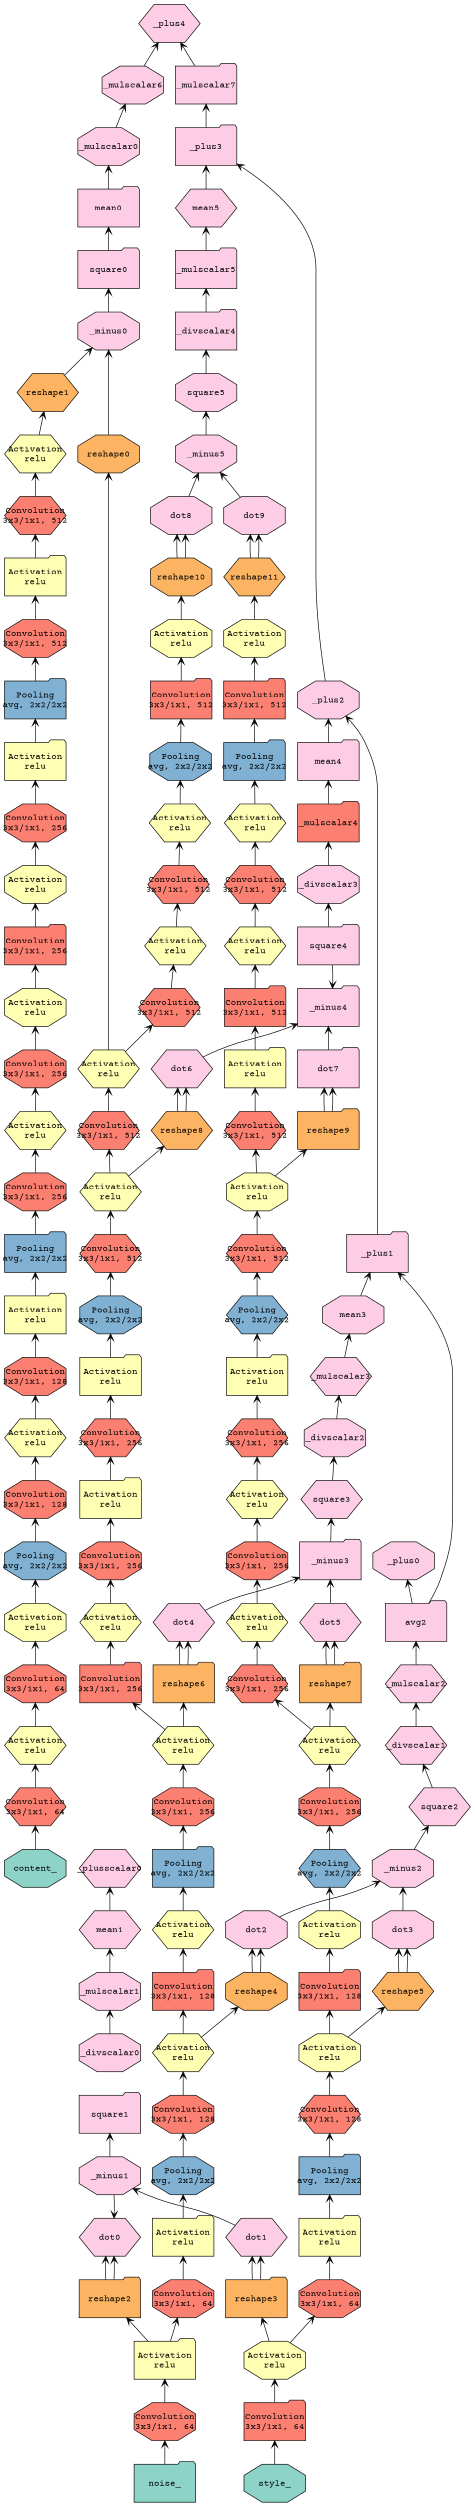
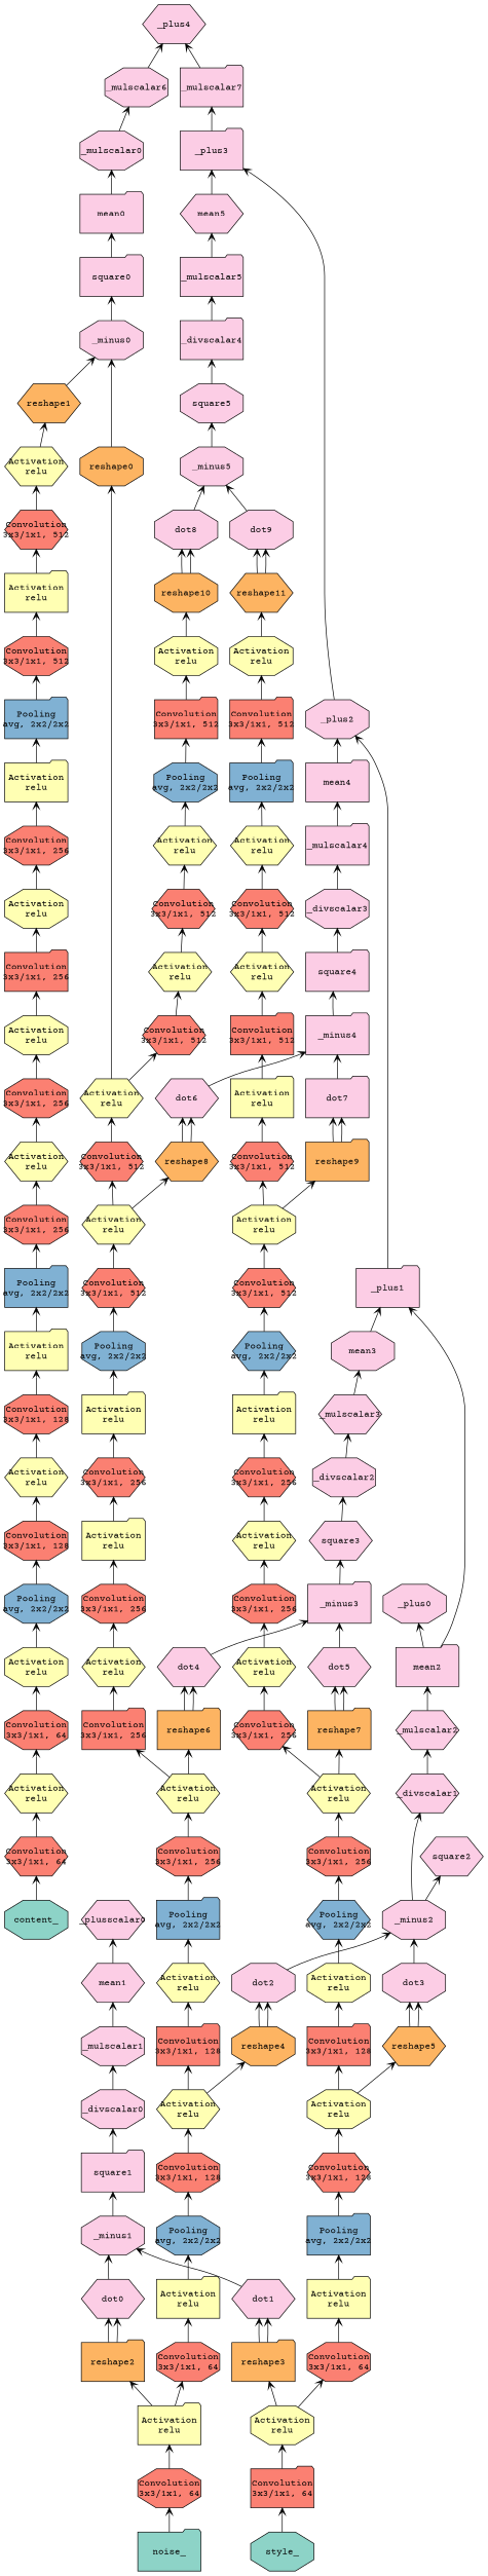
  digraph {
    fontname="Courier Prime"
    node [fillcolor="#fccde5" fixedsize=true fontname="Courier Prime" shape=octagon style=filled]
    edge [arrowtail=open dir=back fontname="Courier Prime"]
    n1 [fillcolor="#8dd3c7" height=0.8034 label=noise_ shape=folder width=1.3]
    n2 [fillcolor="#fb8072" height=0.8034 label="Convolution\n3x3/1x1, 64" width=1.3]
    n3 [fillcolor="#ffffb3" height=0.8034 label="Activation\nrelu" shape=folder width=1.3]
    n4 [fillcolor="#fb8072" height=0.8034 label="Convolution\n3x3/1x1, 64" width=1.3]
    n5 [fillcolor="#ffffb3" height=0.8034 label="Activation\nrelu" shape=folder width=1.3]
    n6 [fillcolor="#80b1d3" height=0.8034 label="Pooling\navg, 2x2/2x2" width=1.3]
    n7 [fillcolor="#fb8072" height=0.8034 label="Convolution\n3x3/1x1, 128" width=1.3]
    n8 [fillcolor="#ffffb3" height=0.8034 label="Activation\nrelu" shape=hexagon width=1.3]
    n9 [fillcolor="#fb8072" height=0.8034 label="Convolution\n3x3/1x1, 128" shape=folder width=1.3]
    n10 [fillcolor="#ffffb3" height=0.8034 label="Activation\nrelu" shape=hexagon width=1.3]
    n11 [fillcolor="#80b1d3" height=0.8034 label="Pooling\navg, 2x2/2x2" shape=folder width=1.3]
    n12 [fillcolor="#fb8072" height=0.8034 label="Convolution\n3x3/1x1, 256" width=1.3]
    n13 [fillcolor="#ffffb3" height=0.8034 label="Activation\nrelu" shape=hexagon width=1.3]
    n14 [fillcolor="#fb8072" height=0.8034 label="Convolution\n3x3/1x1, 256" shape=folder width=1.3]
    n15 [fillcolor="#ffffb3" height=0.8034 label="Activation\nrelu" shape=hexagon width=1.3]
    n16 [fillcolor="#fb8072" height=0.8034 label="Convolution\n3x3/1x1, 256" width=1.3]
    n17 [fillcolor="#ffffb3" height=0.8034 label="Activation\nrelu" shape=folder width=1.3]
    n18 [fillcolor="#fb8072" height=0.8034 label="Convolution\n3x3/1x1, 256" shape=hexagon width=1.3]
    n19 [fillcolor="#ffffb3" height=0.8034 label="Activation\nrelu" shape=folder width=1.3]
    n20 [fillcolor="#80b1d3" height=0.8034 label="Pooling\navg, 2x2/2x2" width=1.3]
    n21 [fillcolor="#fb8072" height=0.8034 label="Convolution\n3x3/1x1, 512" shape=hexagon width=1.3]
    n22 [fillcolor="#ffffb3" height=0.8034 label="Activation\nrelu" shape=hexagon width=1.3]
    n23 [fillcolor="#fb8072" height=0.8034 label="Convolution\n3x3/1x1, 512" shape=hexagon width=1.3]
    n24 [fillcolor="#ffffb3" height=0.8034 label="Activation\nrelu" shape=hexagon width=1.3]
    n25 [fillcolor="#fdb462" height=0.8034 label=reshape0 width=1.3]
    n26 [fillcolor="#8dd3c7" height=0.8034 label=content_ width=1.3]
    n27 [fillcolor="#fb8072" height=0.8034 label="Convolution\n3x3/1x1, 64" shape=hexagon width=1.3]
    n28 [fillcolor="#ffffb3" height=0.8034 label="Activation\nrelu" shape=hexagon width=1.3]
    n29 [fillcolor="#fb8072" height=0.8034 label="Convolution\n3x3/1x1, 64" width=1.3]
    n30 [fillcolor="#ffffb3" height=0.8034 label="Activation\nrelu" width=1.3]
    n31 [fillcolor="#80b1d3" height=0.8034 label="Pooling\navg, 2x2/2x2" width=1.3]
    n32 [fillcolor="#fb8072" height=0.8034 label="Convolution\n3x3/1x1, 128" width=1.3]
    n33 [fillcolor="#ffffb3" height=0.8034 label="Activation\nrelu" shape=hexagon width=1.3]
    n34 [fillcolor="#fb8072" height=0.8034 label="Convolution\n3x3/1x1, 128" width=1.3]
    n35 [fillcolor="#ffffb3" height=0.8034 label="Activation\nrelu" shape=folder width=1.3]
    n36 [fillcolor="#80b1d3" height=0.8034 label="Pooling\navg, 2x2/2x2" shape=folder width=1.3]
    n37 [fillcolor="#fb8072" height=0.8034 label="Convolution\n3x3/1x1, 256" width=1.3]
    n38 [fillcolor="#ffffb3" height=0.8034 label="Activation\nrelu" shape=hexagon width=1.3]
    n39 [fillcolor="#fb8072" height=0.8034 label="Convolution\n3x3/1x1, 256" width=1.3]
    n40 [fillcolor="#ffffb3" height=0.8034 label="Activation\nrelu" width=1.3]
    n41 [fillcolor="#fb8072" height=0.8034 label="Convolution\n3x3/1x1, 256" shape=folder width=1.3]
    n42 [fillcolor="#ffffb3" height=0.8034 label="Activation\nrelu" width=1.3]
    n43 [fillcolor="#fb8072" height=0.8034 label="Convolution\n3x3/1x1, 256" width=1.3]
    n44 [fillcolor="#ffffb3" height=0.8034 label="Activation\nrelu" shape=folder width=1.3]
    n45 [fillcolor="#80b1d3" height=0.8034 label="Pooling\navg, 2x2/2x2" shape=folder width=1.3]
    n46 [fillcolor="#fb8072" height=0.8034 label="Convolution\n3x3/1x1, 512" width=1.3]
    n47 [fillcolor="#ffffb3" height=0.8034 label="Activation\nrelu" shape=folder width=1.3]
    n48 [fillcolor="#fb8072" height=0.8034 label="Convolution\n3x3/1x1, 512" shape=hexagon width=1.3]
    n49 [fillcolor="#ffffb3" height=0.8034 label="Activation\nrelu" shape=hexagon width=1.3]
    n50 [fillcolor="#fdb462" height=0.8034 label=reshape1 shape=hexagon width=1.3]
    n51 [height=0.8034 label=_minus0 width=1.3]
    n52 [height=0.8034 label=square0 shape=folder width=1.3]
    n53 [height=0.8034 label=mean0 shape=folder width=1.3]
    n54 [height=0.8034 label=_mulscalar0 width=1.3]
    n55 [height=0.8034 label=_mulscalar6 width=1.3]
    n56 [fillcolor="#fdb462" height=0.8034 label=reshape2 shape=folder width=1.3]
    n57 [height=0.8034 label=dot0 shape=hexagon width=1.3]
    n58 [fillcolor="#8dd3c7" height=0.8034 label=style_ width=1.3]
    n59 [fillcolor="#fb8072" height=0.8034 label="Convolution\n3x3/1x1, 64" shape=folder width=1.3]
    n60 [fillcolor="#ffffb3" height=0.8034 label="Activation\nrelu" width=1.3]
    n61 [fillcolor="#fdb462" height=0.8034 label=reshape3 shape=folder width=1.3]
    n62 [height=0.8034 label=dot1 shape=hexagon width=1.3]
    n63 [height=0.8034 label=_minus1 width=1.3]
    n64 [height=0.8034 label=square1 shape=folder width=1.3]
    n65 [height=0.8034 label=_divscalar0 width=1.3]
    n66 [height=0.8034 label=_mulscalar1 width=1.3]
    n67 [height=0.8034 label=mean1 shape=hexagon width=1.3]
    n68 [height=0.8034 label=_plusscalar0 shape=hexagon width=1.3]
    n69 [fillcolor="#fdb462" height=0.8034 label=reshape4 width=1.3]
    n70 [height=0.8034 label=dot2 width=1.3]
    n71 [fillcolor="#fb8072" height=0.8034 label="Convolution\n3x3/1x1, 64" width=1.3]
    n72 [fillcolor="#ffffb3" height=0.8034 label="Activation\nrelu" shape=folder width=1.3]
    n73 [fillcolor="#80b1d3" height=0.8034 label="Pooling\navg, 2x2/2x2" shape=folder width=1.3]
    n74 [fillcolor="#fb8072" height=0.8034 label="Convolution\n3x3/1x1, 128" shape=hexagon width=1.3]
    n75 [fillcolor="#ffffb3" height=0.8034 label="Activation\nrelu" width=1.3]
    n76 [fillcolor="#fdb462" height=0.8034 label=reshape5 shape=hexagon width=1.3]
    n77 [height=0.8034 label=dot3 width=1.3]
    n78 [height=0.8034 label=_minus2 width=1.3]
    n79 [height=0.8034 label=square2 shape=hexagon width=1.3]
    n80 [height=0.8034 label=_divscalar1 shape=hexagon width=1.3]
    n81 [height=0.8034 label=_mulscalar2 shape=hexagon width=1.3]
-   n82 [height=0.8034 label=avg2 shape=folder width=1.3]
+   n82 [height=0.8034 label=mean2 shape=folder width=1.3]
    n83 [height=0.8034 label=_plus0 width=1.3]
    n84 [fillcolor="#fdb462" height=0.8034 label=reshape6 shape=folder width=1.3]
    n85 [height=0.8034 label=dot4 shape=hexagon width=1.3]
    n86 [fillcolor="#fb8072" height=0.8034 label="Convolution\n3x3/1x1, 128" shape=folder width=1.3]
    n87 [fillcolor="#ffffb3" height=0.8034 label="Activation\nrelu" width=1.3]
    n88 [fillcolor="#80b1d3" height=0.8034 label="Pooling\navg, 2x2/2x2" shape=hexagon width=1.3]
    n89 [fillcolor="#fb8072" height=0.8034 label="Convolution\n3x3/1x1, 256" width=1.3]
    n90 [fillcolor="#ffffb3" height=0.8034 label="Activation\nrelu" shape=hexagon width=1.3]
    n91 [fillcolor="#fdb462" height=0.8034 label=reshape7 shape=folder width=1.3]
    n92 [height=0.8034 label=dot5 shape=hexagon width=1.3]
    n93 [height=0.8034 label=_minus3 shape=folder width=1.3]
    n94 [height=0.8034 label=square3 shape=hexagon width=1.3]
    n95 [height=0.8034 label=_divscalar2 width=1.3]
    n96 [height=0.8034 label=_mulscalar3 shape=hexagon width=1.3]
    n97 [height=0.8034 label=mean3 width=1.3]
    n98 [height=0.8034 label=_plus1 shape=folder width=1.3]
    n99 [fillcolor="#fdb462" height=0.8034 label=reshape8 shape=hexagon width=1.3]
    n100 [height=0.8034 label=dot6 shape=hexagon width=1.3]
    n101 [fillcolor="#fb8072" height=0.8034 label="Convolution\n3x3/1x1, 256" shape=hexagon width=1.3]
    n102 [fillcolor="#ffffb3" height=0.8034 label="Activation\nrelu" shape=hexagon width=1.3]
    n103 [fillcolor="#fb8072" height=0.8034 label="Convolution\n3x3/1x1, 256" width=1.3]
    n104 [fillcolor="#ffffb3" height=0.8034 label="Activation\nrelu" shape=hexagon width=1.3]
    n105 [fillcolor="#fb8072" height=0.8034 label="Convolution\n3x3/1x1, 256" shape=hexagon width=1.3]
    n106 [fillcolor="#ffffb3" height=0.8034 label="Activation\nrelu" shape=folder width=1.3]
    n107 [fillcolor="#80b1d3" height=0.8034 label="Pooling\navg, 2x2/2x2" shape=hexagon width=1.3]
    n108 [fillcolor="#fb8072" height=0.8034 label="Convolution\n3x3/1x1, 512" shape=hexagon width=1.3]
    n109 [fillcolor="#ffffb3" height=0.8034 label="Activation\nrelu" width=1.3]
    n110 [fillcolor="#fdb462" height=0.8034 label=reshape9 shape=folder width=1.3]
    n111 [height=0.8034 label=dot7 shape=folder width=1.3]
    n112 [height=0.8034 label=_minus4 shape=folder width=1.3]
    n113 [height=0.8034 label=square4 shape=folder width=1.3]
    n114 [height=0.8034 label=_divscalar3 width=1.3]
-   n115 [fillcolor="#fb8072" height=0.8034 label=_mulscalar4 shape=folder width=1.3]
+   n115 [height=0.8034 label=_mulscalar4 shape=folder width=1.3]
    n116 [height=0.8034 label=mean4 shape=folder width=1.3]
    n117 [height=0.8034 label=_plus2 width=1.3]
    n118 [fillcolor="#fb8072" height=0.8034 label="Convolution\n3x3/1x1, 512" shape=hexagon width=1.3]
    n119 [fillcolor="#ffffb3" height=0.8034 label="Activation\nrelu" shape=hexagon width=1.3]
    n120 [fillcolor="#fb8072" height=0.8034 label="Convolution\n3x3/1x1, 512" shape=hexagon width=1.3]
    n121 [fillcolor="#ffffb3" height=0.8034 label="Activation\nrelu" shape=hexagon width=1.3]
    n122 [fillcolor="#80b1d3" height=0.8034 label="Pooling\navg, 2x2/2x2" width=1.3]
    n123 [fillcolor="#fb8072" height=0.8034 label="Convolution\n3x3/1x1, 512" shape=folder width=1.3]
    n124 [fillcolor="#ffffb3" height=0.8034 label="Activation\nrelu" width=1.3]
    n125 [fillcolor="#fdb462" height=0.8034 label=reshape10 width=1.3]
    n126 [height=0.8034 label=dot8 width=1.3]
    n127 [fillcolor="#fb8072" height=0.8034 label="Convolution\n3x3/1x1, 512" shape=hexagon width=1.3]
    n128 [fillcolor="#ffffb3" height=0.8034 label="Activation\nrelu" shape=folder width=1.3]
    n129 [fillcolor="#fb8072" height=0.8034 label="Convolution\n3x3/1x1, 512" shape=folder width=1.3]
    n130 [fillcolor="#ffffb3" height=0.8034 label="Activation\nrelu" shape=hexagon width=1.3]
    n131 [fillcolor="#fb8072" height=0.8034 label="Convolution\n3x3/1x1, 512" shape=hexagon width=1.3]
    n132 [fillcolor="#ffffb3" height=0.8034 label="Activation\nrelu" shape=hexagon width=1.3]
    n133 [fillcolor="#80b1d3" height=0.8034 label="Pooling\navg, 2x2/2x2" shape=folder width=1.3]
    n134 [fillcolor="#fb8072" height=0.8034 label="Convolution\n3x3/1x1, 512" shape=folder width=1.3]
    n135 [fillcolor="#ffffb3" height=0.8034 label="Activation\nrelu" width=1.3]
    n136 [fillcolor="#fdb462" height=0.8034 label=reshape11 shape=hexagon width=1.3]
    n137 [height=0.8034 label=dot9 width=1.3]
    n138 [height=0.8034 label=_minus5 width=1.3]
    n139 [height=0.8034 label=square5 width=1.3]
    n140 [height=0.8034 label=_divscalar4 shape=folder width=1.3]
    n141 [height=0.8034 label=_mulscalar5 shape=folder width=1.3]
    n142 [height=0.8034 label=mean5 shape=hexagon width=1.3]
    n143 [height=0.8034 label=_plus3 shape=folder width=1.3]
    n144 [height=0.8034 label=_mulscalar7 shape=folder width=1.3]
    n145 [height=0.8034 label=_plus4 shape=hexagon width=1.3]
    n2 -> n1
    n3 -> n2
    n4 -> n3
    n5 -> n4
    n6 -> n5
    n7 -> n6
    n8 -> n7
    n9 -> n8
    n10 -> n9
    n11 -> n10
    n12 -> n11
    n13 -> n12
    n14 -> n13
    n15 -> n14
    n16 -> n15
    n17 -> n16
    n18 -> n17
    n19 -> n18
    n20 -> n19
    n21 -> n20
    n22 -> n21
    n23 -> n22
    n24 -> n23
    n25 -> n24
    n27 -> n26
    n28 -> n27
    n29 -> n28
    n30 -> n29
    n31 -> n30
    n32 -> n31
    n33 -> n32
    n34 -> n33
    n35 -> n34
    n36 -> n35
    n37 -> n36
    n38 -> n37
    n39 -> n38
    n40 -> n39
    n41 -> n40
    n42 -> n41
    n43 -> n42
    n44 -> n43
    n45 -> n44
    n46 -> n45
    n47 -> n46
    n48 -> n47
    n49 -> n48
    n50 -> n49
    n51 -> n25
    n51 -> n50
    n52 -> n51
    n53 -> n52
    n54 -> n53
    n55 -> n54
    n56 -> n3
    n57 -> n56
    n57 -> n56
    n59 -> n58
    n60 -> n59
    n61 -> n60
    n62 -> n61
    n62 -> n61
-   n57 -> n63
+   n63 -> n57
    n63 -> n62
    n64 -> n63
+   n65 -> n64
    n66 -> n65
    n67 -> n66
    n68 -> n67
    n69 -> n8
    n70 -> n69
    n70 -> n69
    n71 -> n60
    n72 -> n71
    n73 -> n72
    n74 -> n73
    n75 -> n74
    n76 -> n75
    n77 -> n76
    n77 -> n76
    n78 -> n70
    n78 -> n77
    n79 -> n78
-   n80 -> n79
+   n80 -> n78
    n81 -> n80
    n82 -> n81
    n83 -> n82
    n84 -> n13
    n85 -> n84
    n85 -> n84
    n86 -> n75
    n87 -> n86
    n88 -> n87
    n89 -> n88
    n90 -> n89
    n91 -> n90
    n92 -> n91
    n92 -> n91
    n93 -> n85
    n93 -> n92
    n94 -> n93
    n95 -> n94
    n96 -> n95
    n97 -> n96
    n98 -> n82
    n98 -> n97
    n99 -> n22
    n100 -> n99
    n100 -> n99
    n101 -> n90
    n102 -> n101
    n103 -> n102
    n104 -> n103
    n105 -> n104
    n106 -> n105
    n107 -> n106
    n108 -> n107
    n109 -> n108
    n110 -> n109
    n111 -> n110
    n111 -> n110
    n112 -> n100
    n112 -> n111
-   n112 -> n113
+   n113 -> n112
    n114 -> n113
    n115 -> n114
    n116 -> n115
    n117 -> n98
    n117 -> n116
    n118 -> n24
    n119 -> n118
    n120 -> n119
    n121 -> n120
    n122 -> n121
    n123 -> n122
    n124 -> n123
    n125 -> n124
    n126 -> n125
    n126 -> n125
    n127 -> n109
    n128 -> n127
    n129 -> n128
    n130 -> n129
    n131 -> n130
    n132 -> n131
    n133 -> n132
    n134 -> n133
    n135 -> n134
    n136 -> n135
    n137 -> n136
    n137 -> n136
    n138 -> n126
    n138 -> n137
    n139 -> n138
    n140 -> n139
    n141 -> n140
    n142 -> n141
    n143 -> n117
    n143 -> n142
    n144 -> n143
    n145 -> n55
    n145 -> n144
  }
